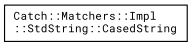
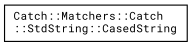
  digraph {
    rankdir=LR
    fontname="Roboto Mono"
-   n1 [color=black fillcolor=white fontname="Roboto Mono" fontsize=10 height=0.2 label="Catch::Matchers::Impl\l::StdString::CasedString" shape=record style=filled width=0.4]
+   n1 [color=black fillcolor=white fontname="Roboto Mono" fontsize=10 height=0.2 label="Catch::Matchers::Catch\l::StdString::CasedString" shape=record style=filled width=0.4]
  }
